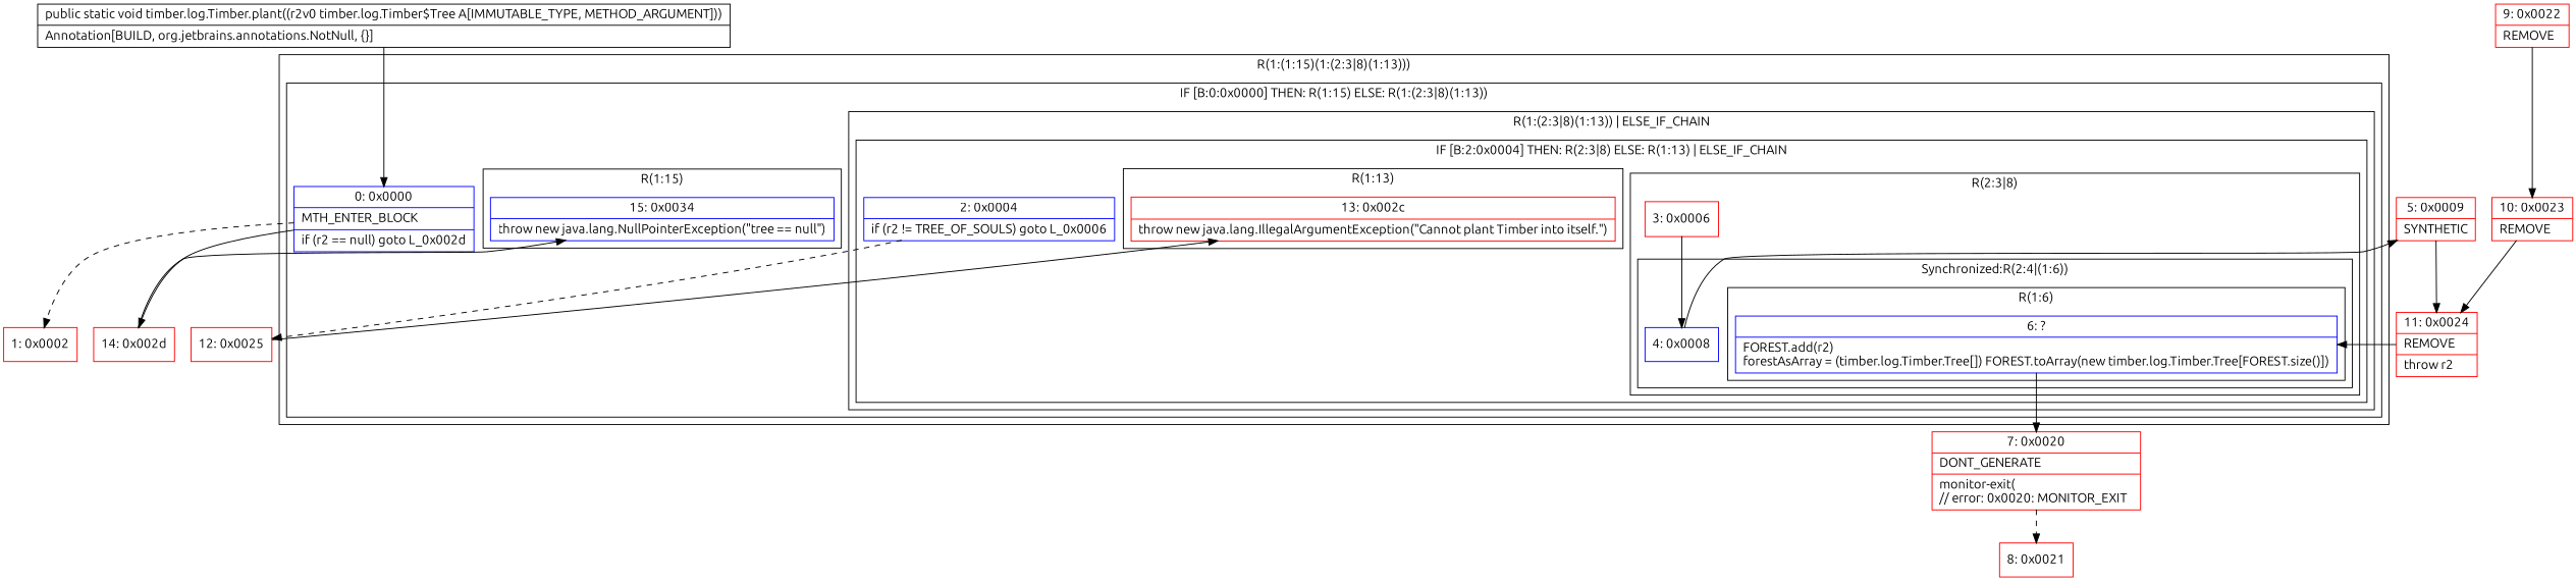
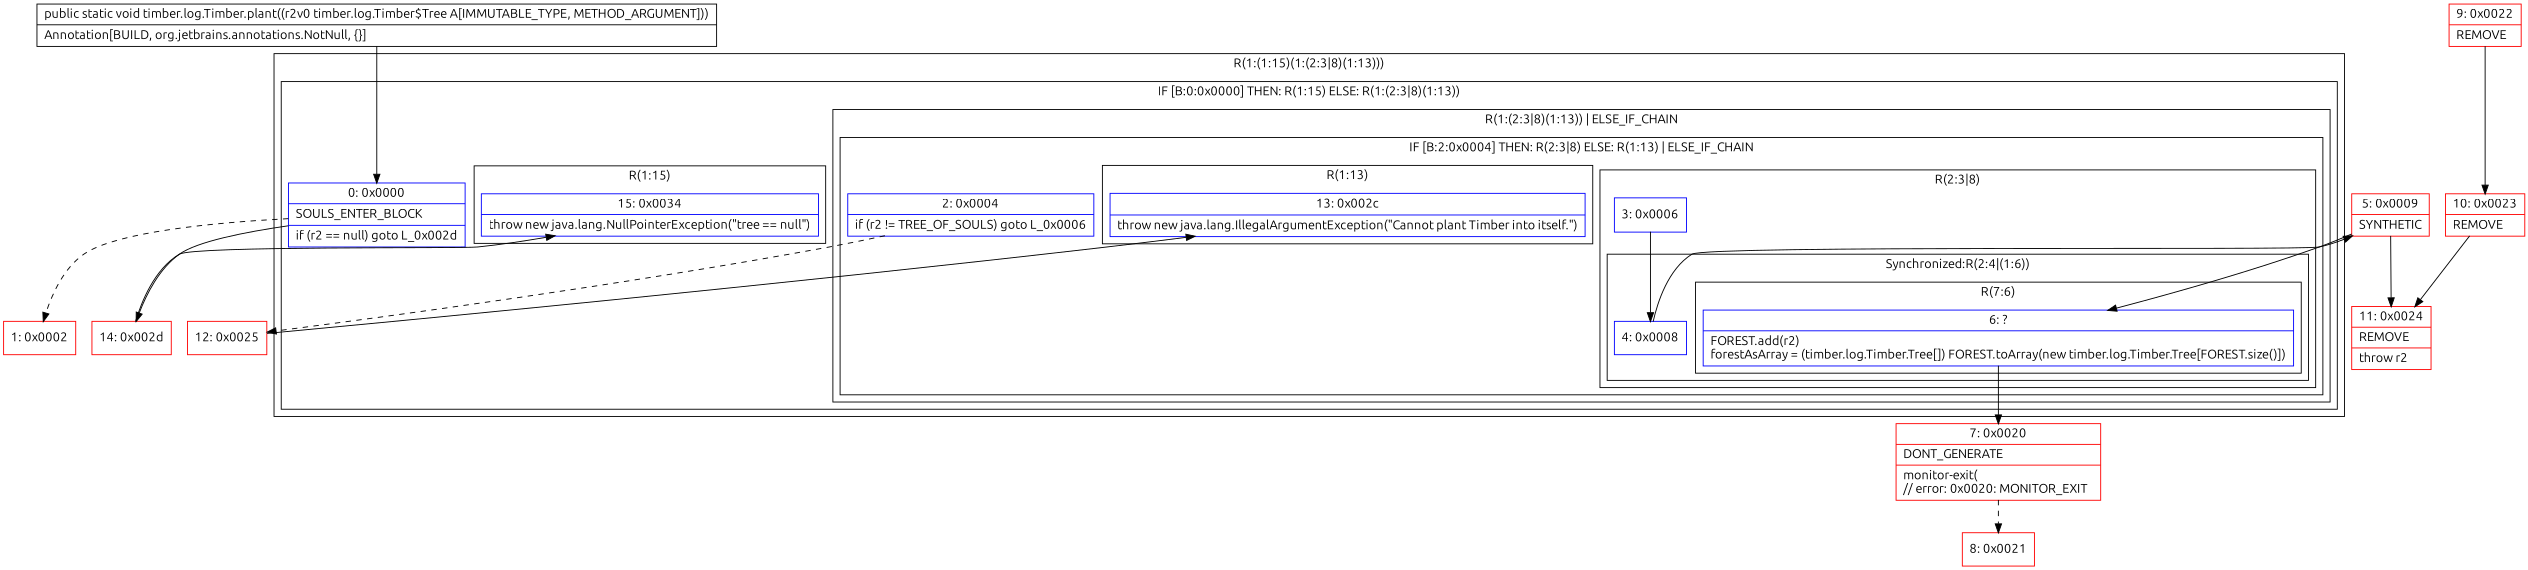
  digraph {
    fontname=Ubuntu
    node [color=red fontname=Ubuntu shape=record]
    edge [fontname=Ubuntu]
    n1 [color=blue label="{15\:\ 0x0034|throw new java.lang.NullPointerException(\"tree == null\")\l}"]
    n2 [color=blue label="{6\:\ ?|FOREST.add(r2)\lforestAsArray = (timber.log.Timber.Tree[]) FOREST.toArray(new timber.log.Timber.Tree[FOREST.size()])\l}"]
    n3 [color=blue label="{4\:\ 0x0008}"]
-   n4 [label="{3\:\ 0x0006}"]
-   n5 [label="{13\:\ 0x002c|throw new java.lang.IllegalArgumentException(\"Cannot plant Timber into itself.\")\l}"]
+   n4 [color=blue label="{3\:\ 0x0006}"]
+   n5 [color=blue label="{13\:\ 0x002c|throw new java.lang.IllegalArgumentException(\"Cannot plant Timber into itself.\")\l}"]
    n6 [color=blue label="{2\:\ 0x0004|if (r2 != TREE_OF_SOULS) goto L_0x0006\l}"]
-   n7 [color=blue label="{0\:\ 0x0000|MTH_ENTER_BLOCK\l|if (r2 == null) goto L_0x002d\l}"]
+   n7 [color=blue label="{0\:\ 0x0000|SOULS_ENTER_BLOCK\l|if (r2 == null) goto L_0x002d\l}"]
    n8 [label="{7\:\ 0x0020|DONT_GENERATE\l|monitor\-exit(\l\/\/ error: 0x0020: MONITOR_EXIT  \l}"]
    n9 [label="{5\:\ 0x0009|SYNTHETIC\l}"]
    n10 [label="{12\:\ 0x0025}"]
    n11 [label="{1\:\ 0x0002}"]
    n12 [label="{14\:\ 0x002d}"]
    n13 [label="{11\:\ 0x0024|REMOVE\l|throw r2\l}"]
    n14 [label="{8\:\ 0x0021}"]
    n15 [label="{9\:\ 0x0022|REMOVE\l}"]
    n16 [label="{10\:\ 0x0023|REMOVE\l}"]
    n17 [label="{public static void timber.log.Timber.plant((r2v0 timber.log.Timber$Tree A[IMMUTABLE_TYPE, METHOD_ARGUMENT]))  | Annotation[BUILD, org.jetbrains.annotations.NotNull, \{\}]\l}" color=""]
    subgraph cluster_1 {
      label="R(1:(1:15)(1:(2:3|8)(1:13)))"
      subgraph cluster_2 {
        label="IF [B:0:0x0000] THEN: R(1:15) ELSE: R(1:(2:3|8)(1:13))"
        n7
        subgraph cluster_3 {
          label="R(1:15)"
          n1
        }
        subgraph cluster_4 {
          label="R(1:(2:3|8)(1:13)) | ELSE_IF_CHAIN\l"
          subgraph cluster_5 {
            label="IF [B:2:0x0004] THEN: R(2:3|8) ELSE: R(1:13) | ELSE_IF_CHAIN\l"
            n6
            subgraph cluster_6 {
              label="R(2:3|8)"
              n4
              subgraph cluster_7 {
                label="Synchronized:R(2:4|(1:6))"
                n3
                subgraph cluster_8 {
-                 label="R(1:6)"
+                 label="R(7:6)"
                  n2
                }
              }
            }
            subgraph cluster_9 {
              label="R(1:13)"
              n5
            }
          }
        }
      }
    }
    n2 -> n8
    n3 -> n9
    n4 -> n3
    n6 -> n10 [style=dashed]
    n7 -> n11 [style=dashed]
    n7 -> n12
    n8 -> n14 [style=dashed]
-   n13 -> n2
+   n9 -> n2
    n9 -> n13
    n10 -> n5
    n12 -> n1
    n15 -> n16
    n16 -> n13
    n17 -> n7
  }
